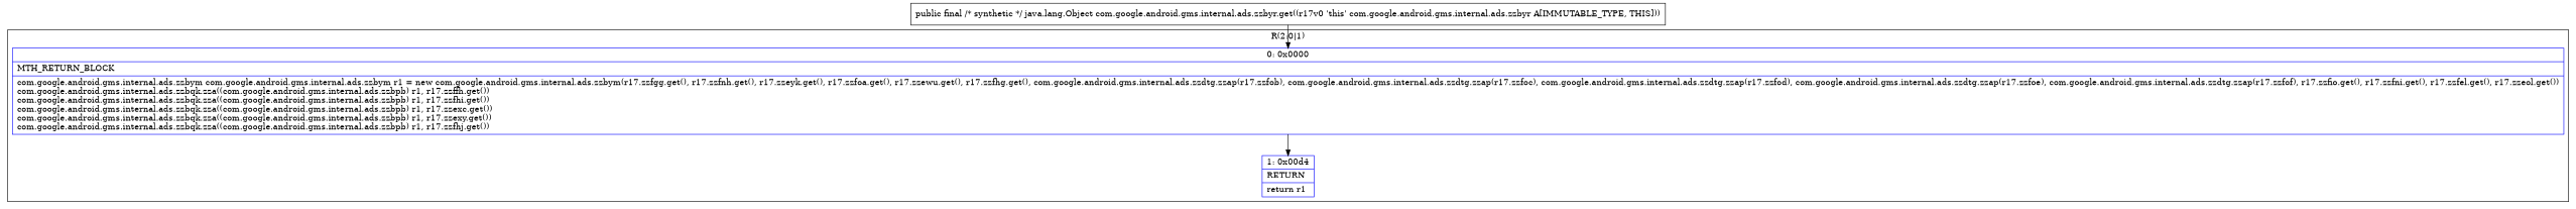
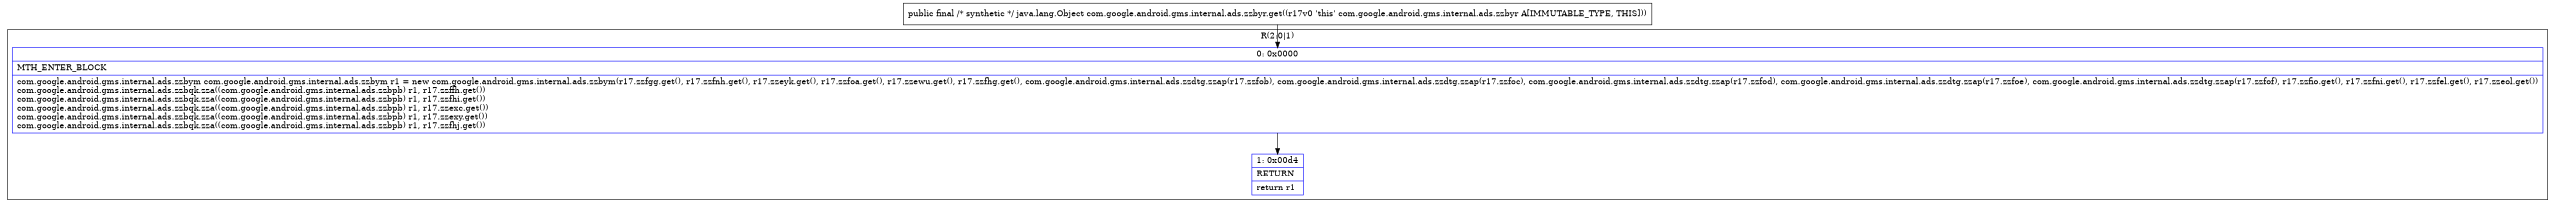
  digraph {
    node [color=blue shape=record]
-   n1 [label="{0\:\ 0x0000|MTH_RETURN_BLOCK\l|com.google.android.gms.internal.ads.zzbym com.google.android.gms.internal.ads.zzbym r1 = new com.google.android.gms.internal.ads.zzbym(r17.zzfgg.get(), r17.zzfnh.get(), r17.zzeyk.get(), r17.zzfoa.get(), r17.zzewu.get(), r17.zzfhg.get(), com.google.android.gms.internal.ads.zzdtg.zzap(r17.zzfob), com.google.android.gms.internal.ads.zzdtg.zzap(r17.zzfoc), com.google.android.gms.internal.ads.zzdtg.zzap(r17.zzfod), com.google.android.gms.internal.ads.zzdtg.zzap(r17.zzfoe), com.google.android.gms.internal.ads.zzdtg.zzap(r17.zzfof), r17.zzfio.get(), r17.zzfni.get(), r17.zzfel.get(), r17.zzeol.get())\lcom.google.android.gms.internal.ads.zzbqk.zza((com.google.android.gms.internal.ads.zzbpb) r1, r17.zzffh.get())\lcom.google.android.gms.internal.ads.zzbqk.zza((com.google.android.gms.internal.ads.zzbpb) r1, r17.zzfhi.get())\lcom.google.android.gms.internal.ads.zzbqk.zza((com.google.android.gms.internal.ads.zzbpb) r1, r17.zzexc.get())\lcom.google.android.gms.internal.ads.zzbqk.zza((com.google.android.gms.internal.ads.zzbpb) r1, r17.zzexy.get())\lcom.google.android.gms.internal.ads.zzbqk.zza((com.google.android.gms.internal.ads.zzbpb) r1, r17.zzfhj.get())\l}"]
+   n1 [label="{0\:\ 0x0000|MTH_ENTER_BLOCK\l|com.google.android.gms.internal.ads.zzbym com.google.android.gms.internal.ads.zzbym r1 = new com.google.android.gms.internal.ads.zzbym(r17.zzfgg.get(), r17.zzfnh.get(), r17.zzeyk.get(), r17.zzfoa.get(), r17.zzewu.get(), r17.zzfhg.get(), com.google.android.gms.internal.ads.zzdtg.zzap(r17.zzfob), com.google.android.gms.internal.ads.zzdtg.zzap(r17.zzfoc), com.google.android.gms.internal.ads.zzdtg.zzap(r17.zzfod), com.google.android.gms.internal.ads.zzdtg.zzap(r17.zzfoe), com.google.android.gms.internal.ads.zzdtg.zzap(r17.zzfof), r17.zzfio.get(), r17.zzfni.get(), r17.zzfel.get(), r17.zzeol.get())\lcom.google.android.gms.internal.ads.zzbqk.zza((com.google.android.gms.internal.ads.zzbpb) r1, r17.zzffh.get())\lcom.google.android.gms.internal.ads.zzbqk.zza((com.google.android.gms.internal.ads.zzbpb) r1, r17.zzfhi.get())\lcom.google.android.gms.internal.ads.zzbqk.zza((com.google.android.gms.internal.ads.zzbpb) r1, r17.zzexc.get())\lcom.google.android.gms.internal.ads.zzbqk.zza((com.google.android.gms.internal.ads.zzbpb) r1, r17.zzexy.get())\lcom.google.android.gms.internal.ads.zzbqk.zza((com.google.android.gms.internal.ads.zzbpb) r1, r17.zzfhj.get())\l}"]
    n2 [label="{1\:\ 0x00d4|RETURN\l|return r1\l}"]
    n3 [label="{public final \/* synthetic *\/ java.lang.Object com.google.android.gms.internal.ads.zzbyr.get((r17v0 'this' com.google.android.gms.internal.ads.zzbyr A[IMMUTABLE_TYPE, THIS])) }" color=""]
    subgraph cluster_1 {
      label="R(2:0|1)"
      n1
      n2
    }
    n1 -> n2
    n3 -> n1
  }
